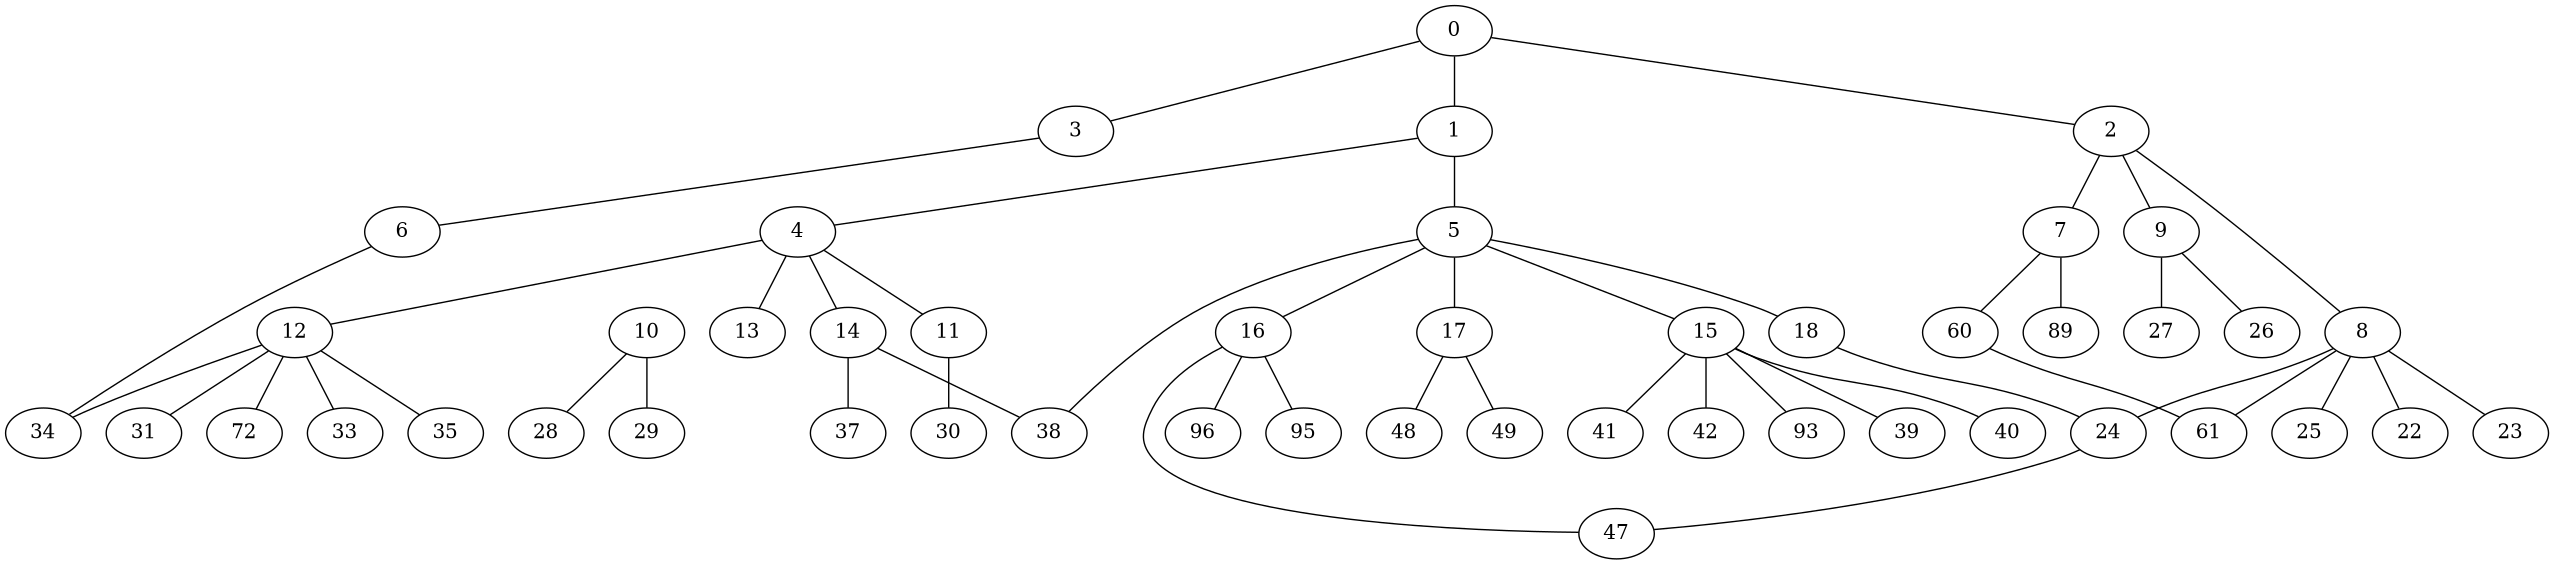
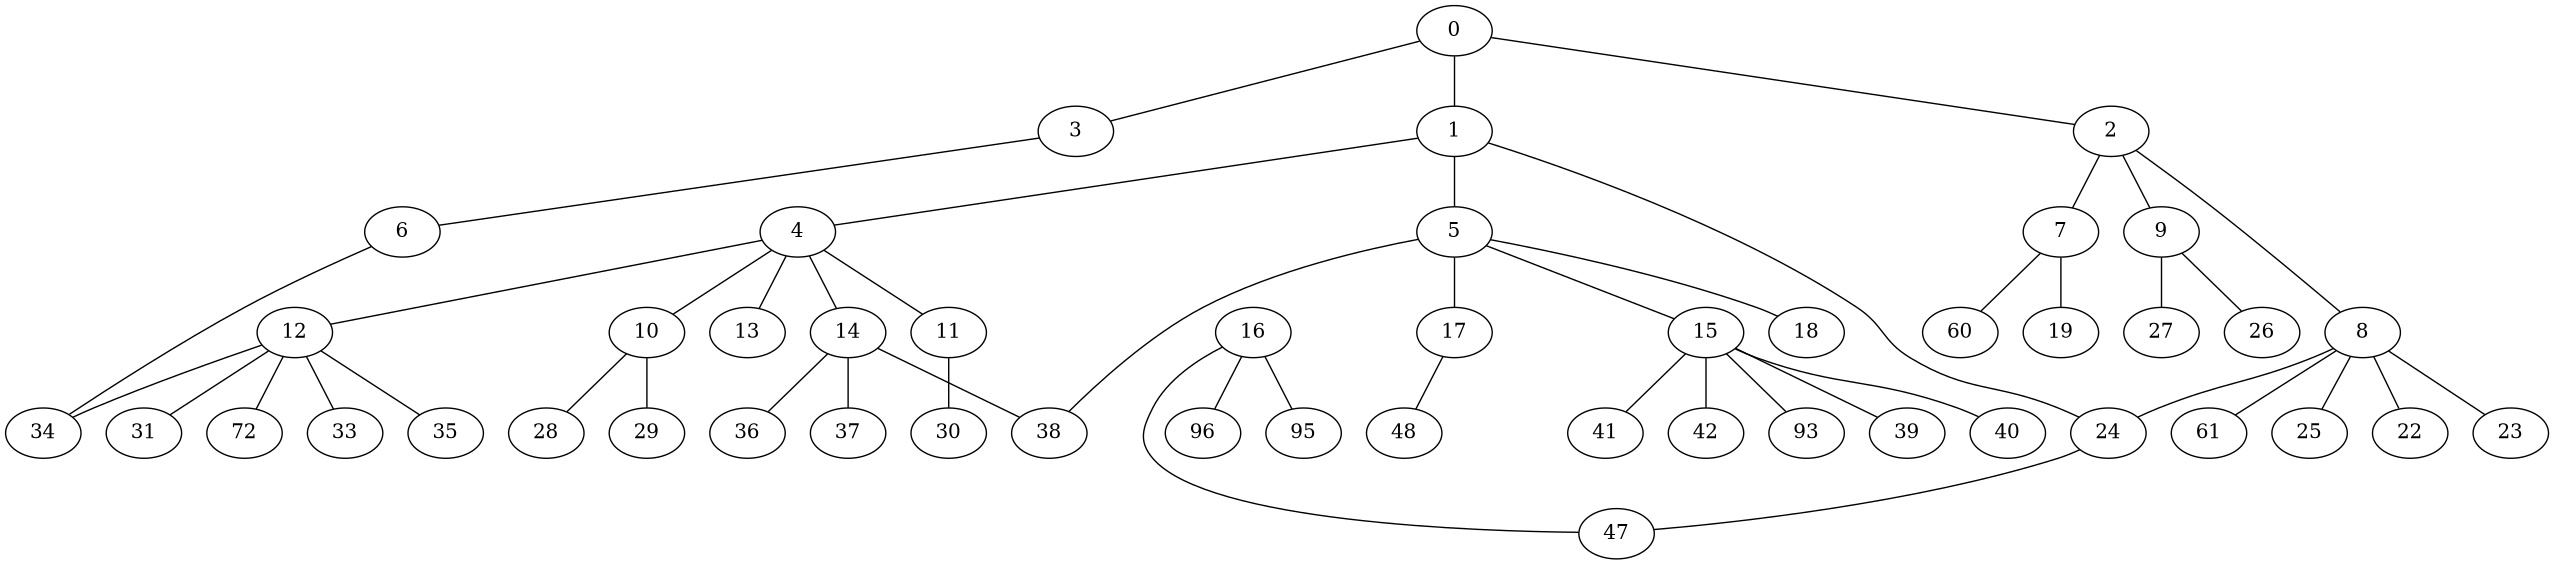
  graph {
    0
    1
    2
    3
    4
    5
    24
    8
    9
    7
    6
    10
    11
    12
    13
    14
    16
    18
    17
    15
    38
    47
    n23 [label=61]
    22
    23
    25
    27
    26
    34
-   19 [label=89]
+   19
    n31 [label=60]
    28
    29
    30
    n35 [label=72]
    33
    35
    31
+   36
    37
    n41 [label=96]
    n42 [label=95]
    48
-   49
    39
    40
    41
    42
    n49 [label=93]
    0 -- 1
    0 -- 2
    0 -- 3
    1 -- 4
    1 -- 5
-   18 -- 24
+   1 -- 24
    2 -- 8
    2 -- 9
    2 -- 7
    3 -- 6
+   4 -- 10
    4 -- 11
    4 -- 12
    4 -- 13
    4 -- 14
-   5 -- 16
    5 -- 18
    5 -- 17
    5 -- 15
    5 -- 38
    24 -- 47
    8 -- 24
    8 -- n23
    8 -- 22
    8 -- 23
    8 -- 25
    9 -- 27
    9 -- 26
    7 -- 19
    7 -- n31
    6 -- 34
    10 -- 28
    10 -- 29
    11 -- 30
    12 -- 34
    12 -- n35
    12 -- 33
    12 -- 35
    12 -- 31
    14 -- 38
+   14 -- 36
    14 -- 37
    16 -- 47
    16 -- n41
    16 -- n42
    17 -- 48
-   17 -- 49
    15 -- 39
    15 -- 40
    15 -- 41
    15 -- 42
    15 -- n49
-   n31 -- n23
  }
